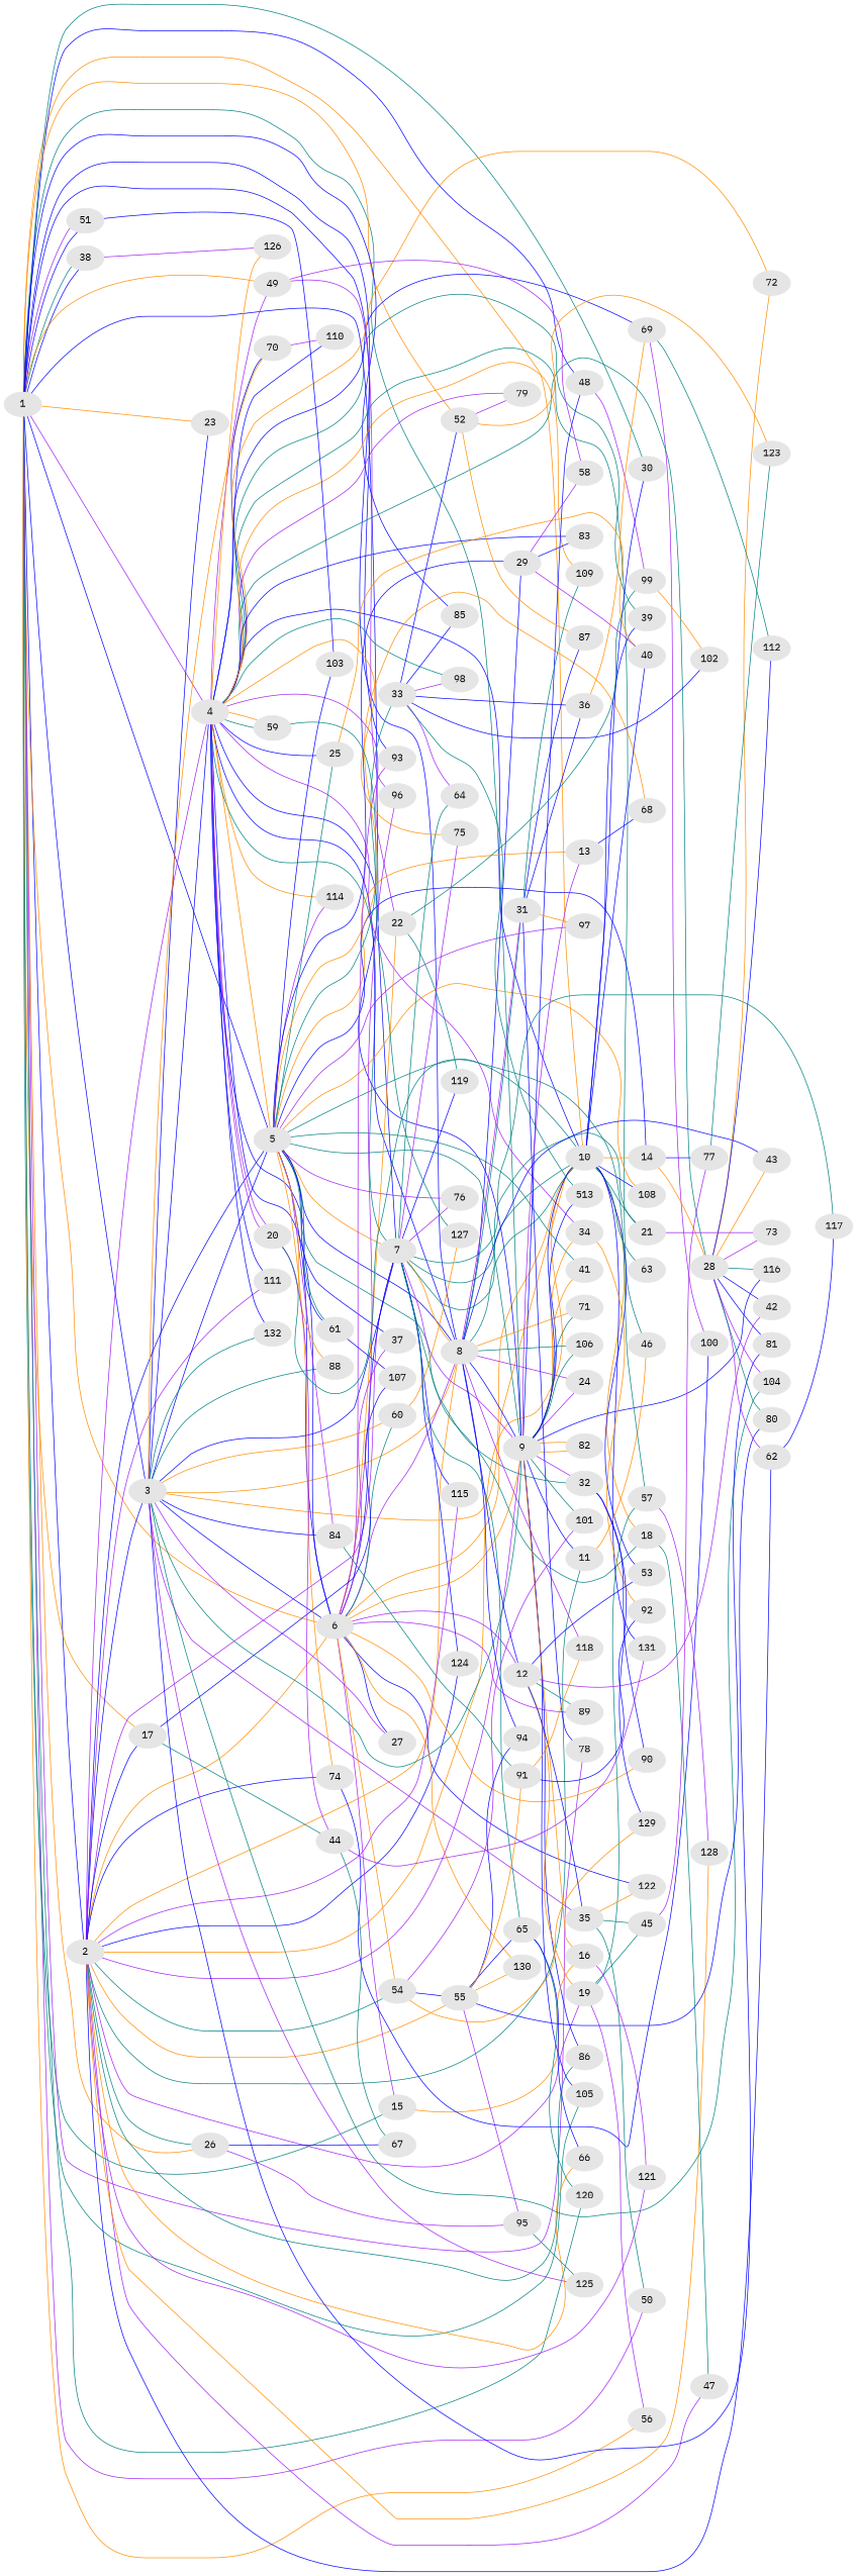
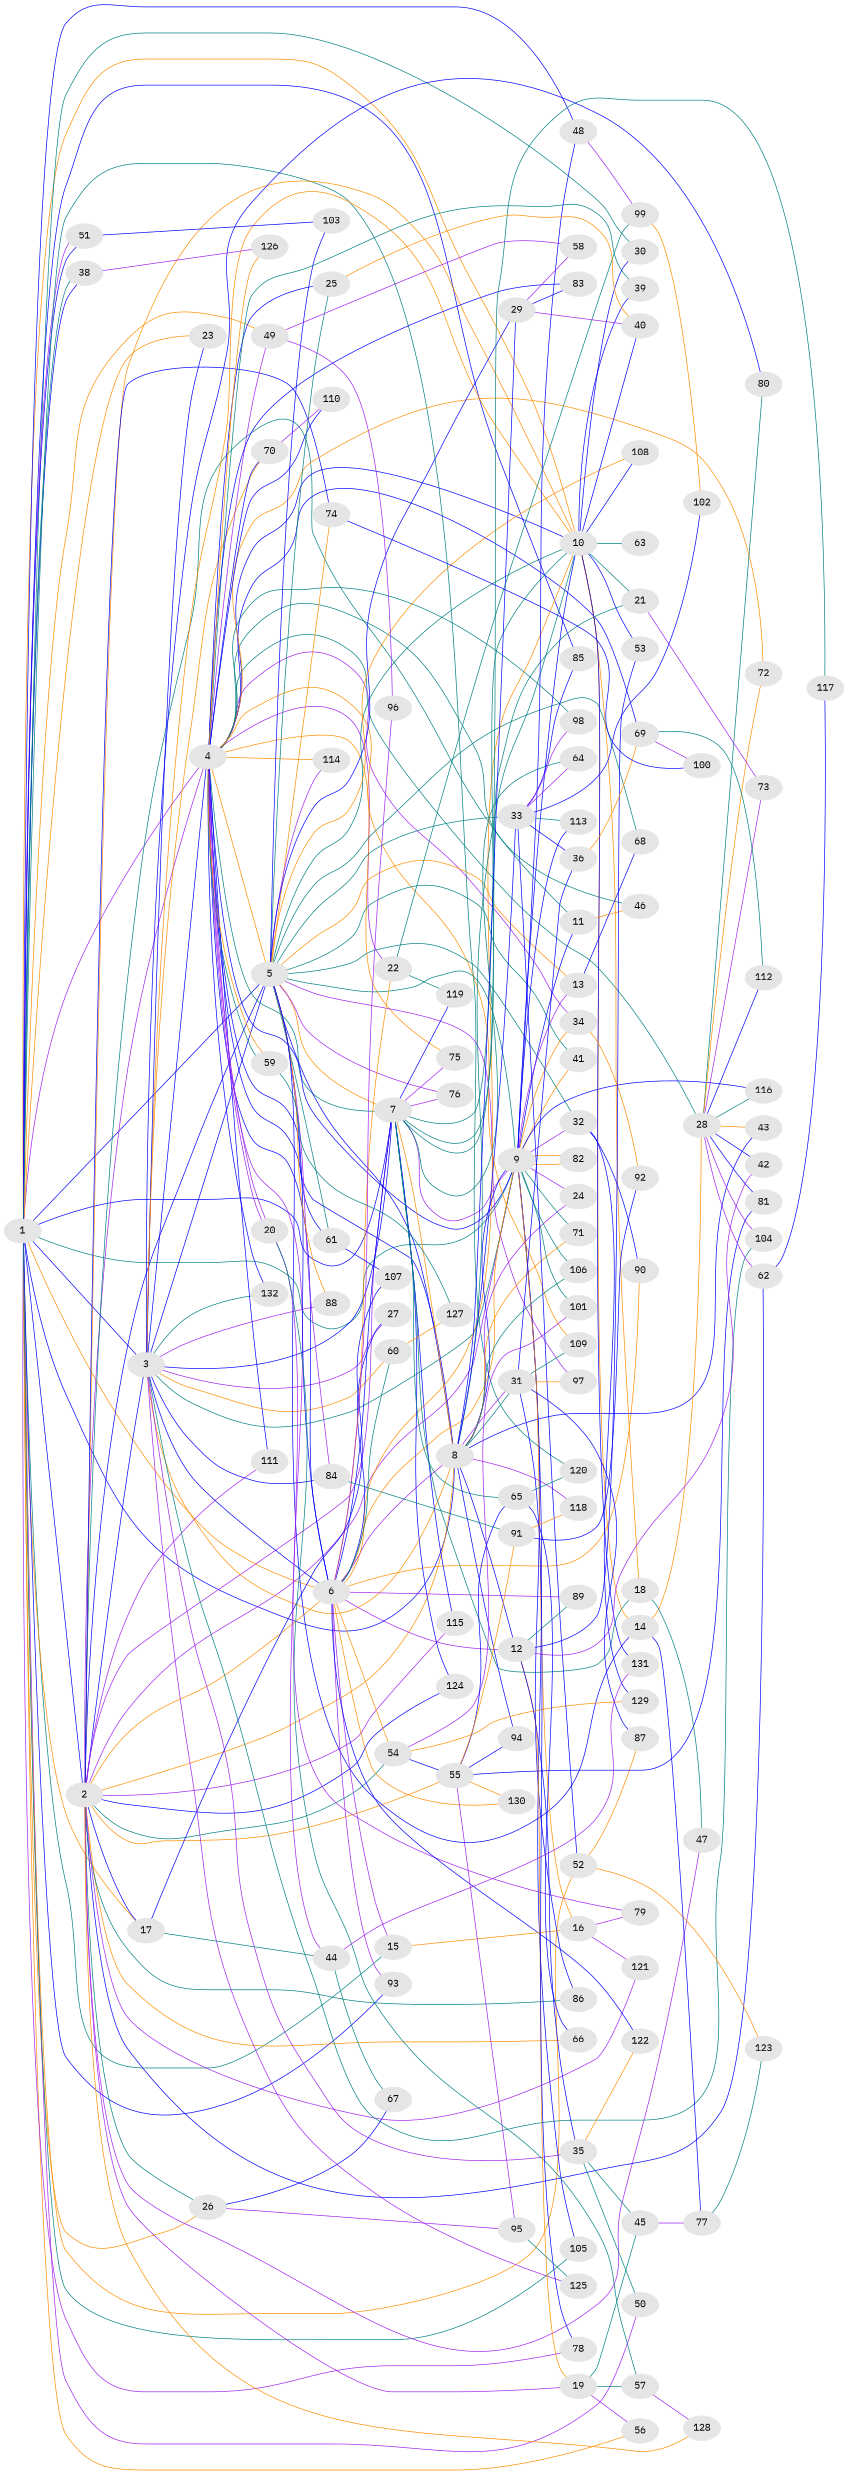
  graph {
    fontname="IBM Plex Mono"
    rankdir=LR
    node [color=gray90 fontname="IBM Plex Mono" style=filled]
    edge [color=blue fontname="IBM Plex Mono"]
    1
    2
    3
    4
    5
    6
    7
    8
    9
    10
    15
    17
    23
    26
    30
    38
    48
    49
    50
    51
    52
    56
    78
    85
    93
    105
    120
    11
    19
    47
    54
    55
    62
    66
    74
    86
    111
    115
    121
    124
    128
    27
    35
    60
    70
    80
    84
    88
    104
    125
    132
    20
    22
    25
    28
    34
    39
    46
    59
    61
    69
    72
    75
    79
    83
    98
    109
    110
    114
    126
    13
    14
    29
    32
    33
-   37
    41
    68
    76
    97
    103
    108
    12
    89
    90
    96
    122
    130
    18
    21
    64
    65
    117
    119
    24
    31
    43
    71
    94
    106
    118
    16
    82
    101
-   113 [label=513]
+   113
    116
    40
    53
    63
    131
    44
    107
    95
    67
    99
    58
    87
    123
    45
    57
    129
    81
    91
    100
    127
    42
    73
    112
    92
    77
    36
    102
    1 -- 2
    1 -- 3
    1 -- 4 [color=purple]
    1 -- 5
    1 -- 6 [color=darkorange]
    1 -- 7
    1 -- 8
    1 -- 9 [color=teal]
    1 -- 10 [color=darkorange]
    1 -- 15 [color=teal]
    1 -- 17 [color=darkorange]
    1 -- 23 [color=darkorange]
    1 -- 26 [color=darkorange]
    1 -- 30 [color=teal]
    1 -- 38
    1 -- 38 [color=teal]
    1 -- 48
    1 -- 49 [color=darkorange]
    1 -- 50 [color=purple]
    1 -- 51
    1 -- 51 [color=purple]
    1 -- 52 [color=darkorange]
    1 -- 56 [color=darkorange]
    1 -- 78 [color=purple]
    1 -- 85
    1 -- 93
    1 -- 105 [color=teal]
    1 -- 120 [color=teal]
    2 -- 3
    2 -- 4 [color=purple]
    2 -- 5
    2 -- 6 [color=darkorange]
    2 -- 7 [color=purple]
    2 -- 8 [color=darkorange]
    2 -- 9 [color=purple]
    2 -- 10 [color=darkorange]
    2 -- 17
    2 -- 26 [color=teal]
    2 -- 11 [color=teal]
    2 -- 19 [color=purple]
    2 -- 47 [color=purple]
    2 -- 54 [color=teal]
    2 -- 55 [color=darkorange]
    2 -- 62
    2 -- 66 [color=darkorange]
    2 -- 74
    2 -- 86 [color=teal]
    2 -- 111 [color=purple]
    2 -- 115 [color=purple]
    2 -- 121 [color=purple]
    2 -- 124
    2 -- 128 [color=darkorange]
    3 -- 4
    3 -- 5
    3 -- 6
    3 -- 7
    3 -- 8 [color=darkorange]
    3 -- 9 [color=teal]
    3 -- 10 [color=darkorange]
    3 -- 23
    3 -- 27 [color=purple]
    3 -- 35 [color=purple]
    3 -- 60 [color=darkorange]
    3 -- 70 [color=darkorange]
    3 -- 80
    3 -- 84
-   3 -- 88 [color=teal]
+   3 -- 88 [color=purple]
    3 -- 104 [color=teal]
    3 -- 125 [color=purple]
    3 -- 132 [color=teal]
    4 -- 5 [color=darkorange]
    4 -- 6
    4 -- 7 [color=teal]
    4 -- 8
    4 -- 9
    4 -- 10
    4 -- 49 [color=purple]
    4 -- 111
    4 -- 70
    4 -- 132
    4 -- 20 [color=purple]
    4 -- 20 [color=purple]
    4 -- 22 [color=purple]
    4 -- 25
    4 -- 28 [color=teal]
    4 -- 34 [color=purple]
    4 -- 39 [color=teal]
    4 -- 46 [color=teal]
    4 -- 59 [color=teal]
    4 -- 59 [color=darkorange]
    4 -- 61
    4 -- 69
    4 -- 72 [color=darkorange]
    4 -- 75 [color=darkorange]
    4 -- 79 [color=purple]
    4 -- 83
    4 -- 98 [color=teal]
    4 -- 109 [color=darkorange]
    4 -- 110
    4 -- 114 [color=darkorange]
    4 -- 126 [color=darkorange]
    5 -- 6
    5 -- 7 [color=darkorange]
    5 -- 8
    5 -- 9 [color=teal]
    5 -- 10 [color=teal]
    5 -- 74 [color=darkorange]
    5 -- 84 [color=purple]
    5 -- 88 [color=darkorange]
    5 -- 25 [color=teal]
    5 -- 61 [color=teal]
    5 -- 114 [color=purple]
    5 -- 13 [color=darkorange]
    5 -- 14
    5 -- 29
    5 -- 32 [color=teal]
    5 -- 33 [color=teal]
-   5 -- 37
    5 -- 41 [color=teal]
-   5 -- 68 [color=darkorange]
+   5 -- 68 [color=teal]
    5 -- 76 [color=purple]
    5 -- 97 [color=purple]
    5 -- 103
    5 -- 108 [color=darkorange]
    6 -- 7
    6 -- 8 [color=purple]
    6 -- 9 [color=darkorange]
    6 -- 10 [color=darkorange]
    6 -- 15 [color=purple]
    6 -- 93 [color=purple]
    6 -- 54 [color=darkorange]
    6 -- 27
    6 -- 60 [color=teal]
    6 -- 22 [color=darkorange]
-   6 -- 37 [color=purple]
    6 -- 12 [color=purple]
    6 -- 89 [color=purple]
    6 -- 90 [color=darkorange]
    6 -- 96 [color=purple]
    6 -- 122
    6 -- 130 [color=darkorange]
    7 -- 8 [color=darkorange]
    7 -- 9 [color=purple]
    7 -- 10 [color=teal]
    7 -- 115
    7 -- 124
    7 -- 75 [color=purple]
    7 -- 76 [color=purple]
    7 -- 18 [color=teal]
    7 -- 21 [color=teal]
    7 -- 64 [color=teal]
    7 -- 65 [color=teal]
    7 -- 117 [color=teal]
    7 -- 119
    8 -- 9
    8 -- 10 [color=teal]
    8 -- 29
+   8 -- 33
    8 -- 12
    8 -- 24 [color=purple]
    8 -- 31 [color=teal]
    8 -- 31 [color=purple]
    8 -- 43
    8 -- 71 [color=darkorange]
    8 -- 94
    8 -- 106 [color=teal]
    8 -- 118 [color=purple]
    9 -- 10
    9 -- 48
    9 -- 105
    9 -- 11
    9 -- 86
    9 -- 34 [color=darkorange]
    9 -- 13 [color=purple]
    9 -- 32 [color=purple]
    9 -- 41 [color=darkorange]
    9 -- 24 [color=purple]
    9 -- 71 [color=teal]
    9 -- 106 [color=teal]
    9 -- 16 [color=darkorange]
    9 -- 82 [color=darkorange]
    9 -- 82 [color=darkorange]
    9 -- 101 [color=teal]
    9 -- 113
    9 -- 116
    10 -- 30
    10 -- 39
    10 -- 14 [color=darkorange]
    10 -- 108
    10 -- 18 [color=darkorange]
    10 -- 21 [color=teal]
    10 -- 40
    10 -- 53
    10 -- 63 [color=teal]
    10 -- 131
    15 -- 16 [color=darkorange]
    17 -- 44 [color=teal]
    17 -- 107
    26 -- 95 [color=purple]
    26 -- 67
    38 -- 126 [color=purple]
    48 -- 99 [color=purple]
    49 -- 96 [color=purple]
    49 -- 58 [color=purple]
    51 -- 103
    52 -- 87 [color=darkorange]
    52 -- 123 [color=darkorange]
    11 -- 46 [color=darkorange]
    19 -- 56 [color=purple]
    19 -- 45 [color=teal]
    19 -- 57 [color=teal]
    54 -- 55
    54 -- 101 [color=purple]
    54 -- 129 [color=darkorange]
    55 -- 130 [color=darkorange]
    55 -- 65
    55 -- 94
    55 -- 95 [color=purple]
    55 -- 81
    55 -- 91 [color=darkorange]
    62 -- 117
    74 -- 100
    35 -- 50 [color=teal]
    35 -- 122 [color=darkorange]
    35 -- 45 [color=teal]
    60 -- 127 [color=darkorange]
    70 -- 110 [color=purple]
    84 -- 91 [color=teal]
    20 -- 44 [color=purple]
    20 -- 57 [color=teal]
    22 -- 119 [color=teal]
    22 -- 99 [color=teal]
    25 -- 40 [color=darkorange]
    28 -- 62 [color=purple]
    28 -- 80 [color=teal]
    28 -- 104 [color=purple]
    28 -- 72 [color=darkorange]
    28 -- 43 [color=darkorange]
    28 -- 116 [color=teal]
    28 -- 81
    28 -- 42
    28 -- 73 [color=purple]
    28 -- 112
    34 -- 92 [color=darkorange]
    59 -- 127 [color=teal]
    61 -- 107
    69 -- 100 [color=purple]
    69 -- 112 [color=teal]
    13 -- 68
    14 -- 28 [color=darkorange]
    14 -- 77
    29 -- 83
    29 -- 40 [color=purple]
    29 -- 58 [color=purple]
    32 -- 90
    32 -- 129
    33 -- 52
    33 -- 85
    33 -- 98 [color=purple]
    33 -- 64 [color=purple]
    33 -- 113 [color=teal]
    33 -- 36
    33 -- 102
    12 -- 19 [color=darkorange]
    12 -- 35
    12 -- 89 [color=teal]
    12 -- 53
    12 -- 42 [color=purple]
    18 -- 47 [color=teal]
    21 -- 73 [color=purple]
    65 -- 120 [color=teal]
    65 -- 66
    31 -- 78
    31 -- 109 [color=teal]
    31 -- 97 [color=darkorange]
    31 -- 87
    31 -- 36
    16 -- 121 [color=purple]
-   52 -- 79 [color=purple]
+   16 -- 79 [color=purple]
    44 -- 131 [color=purple]
    44 -- 67 [color=teal]
    95 -- 125 [color=teal]
    99 -- 102 [color=darkorange]
    45 -- 77 [color=purple]
    57 -- 128 [color=purple]
    91 -- 118 [color=darkorange]
    91 -- 92
    77 -- 123 [color=teal]
    36 -- 69 [color=darkorange]
  }
